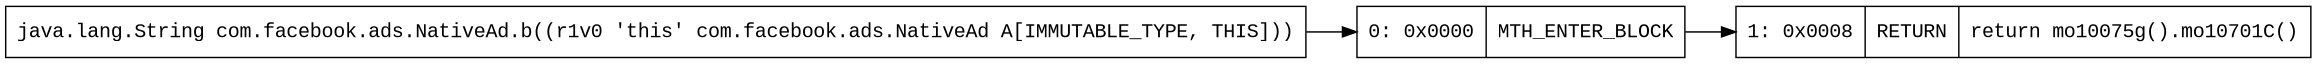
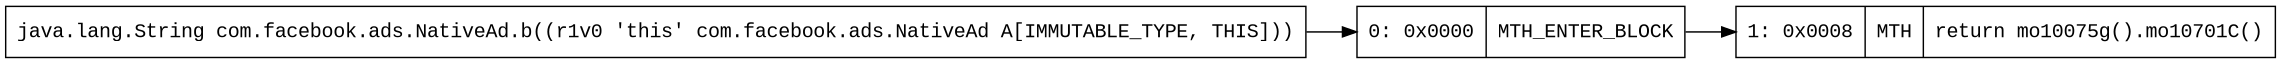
  digraph {
    rankdir=LR
    fontname="Liberation Mono"
    node [shape=record fontname="Liberation Mono"]
    edge [fontname="Liberation Mono"]
    n1 [label="{0\:\ 0x0000|MTH_ENTER_BLOCK\l}"]
-   n2 [label="{1\:\ 0x0008|RETURN\l|return mo10075g().mo10701C()\l}"]
+   n2 [label="{1\:\ 0x0008|MTH\l|return mo10075g().mo10701C()\l}"]
    n3 [label="{java.lang.String com.facebook.ads.NativeAd.b((r1v0 'this' com.facebook.ads.NativeAd A[IMMUTABLE_TYPE, THIS])) }"]
    n1 -> n2
    n3 -> n1
  }
